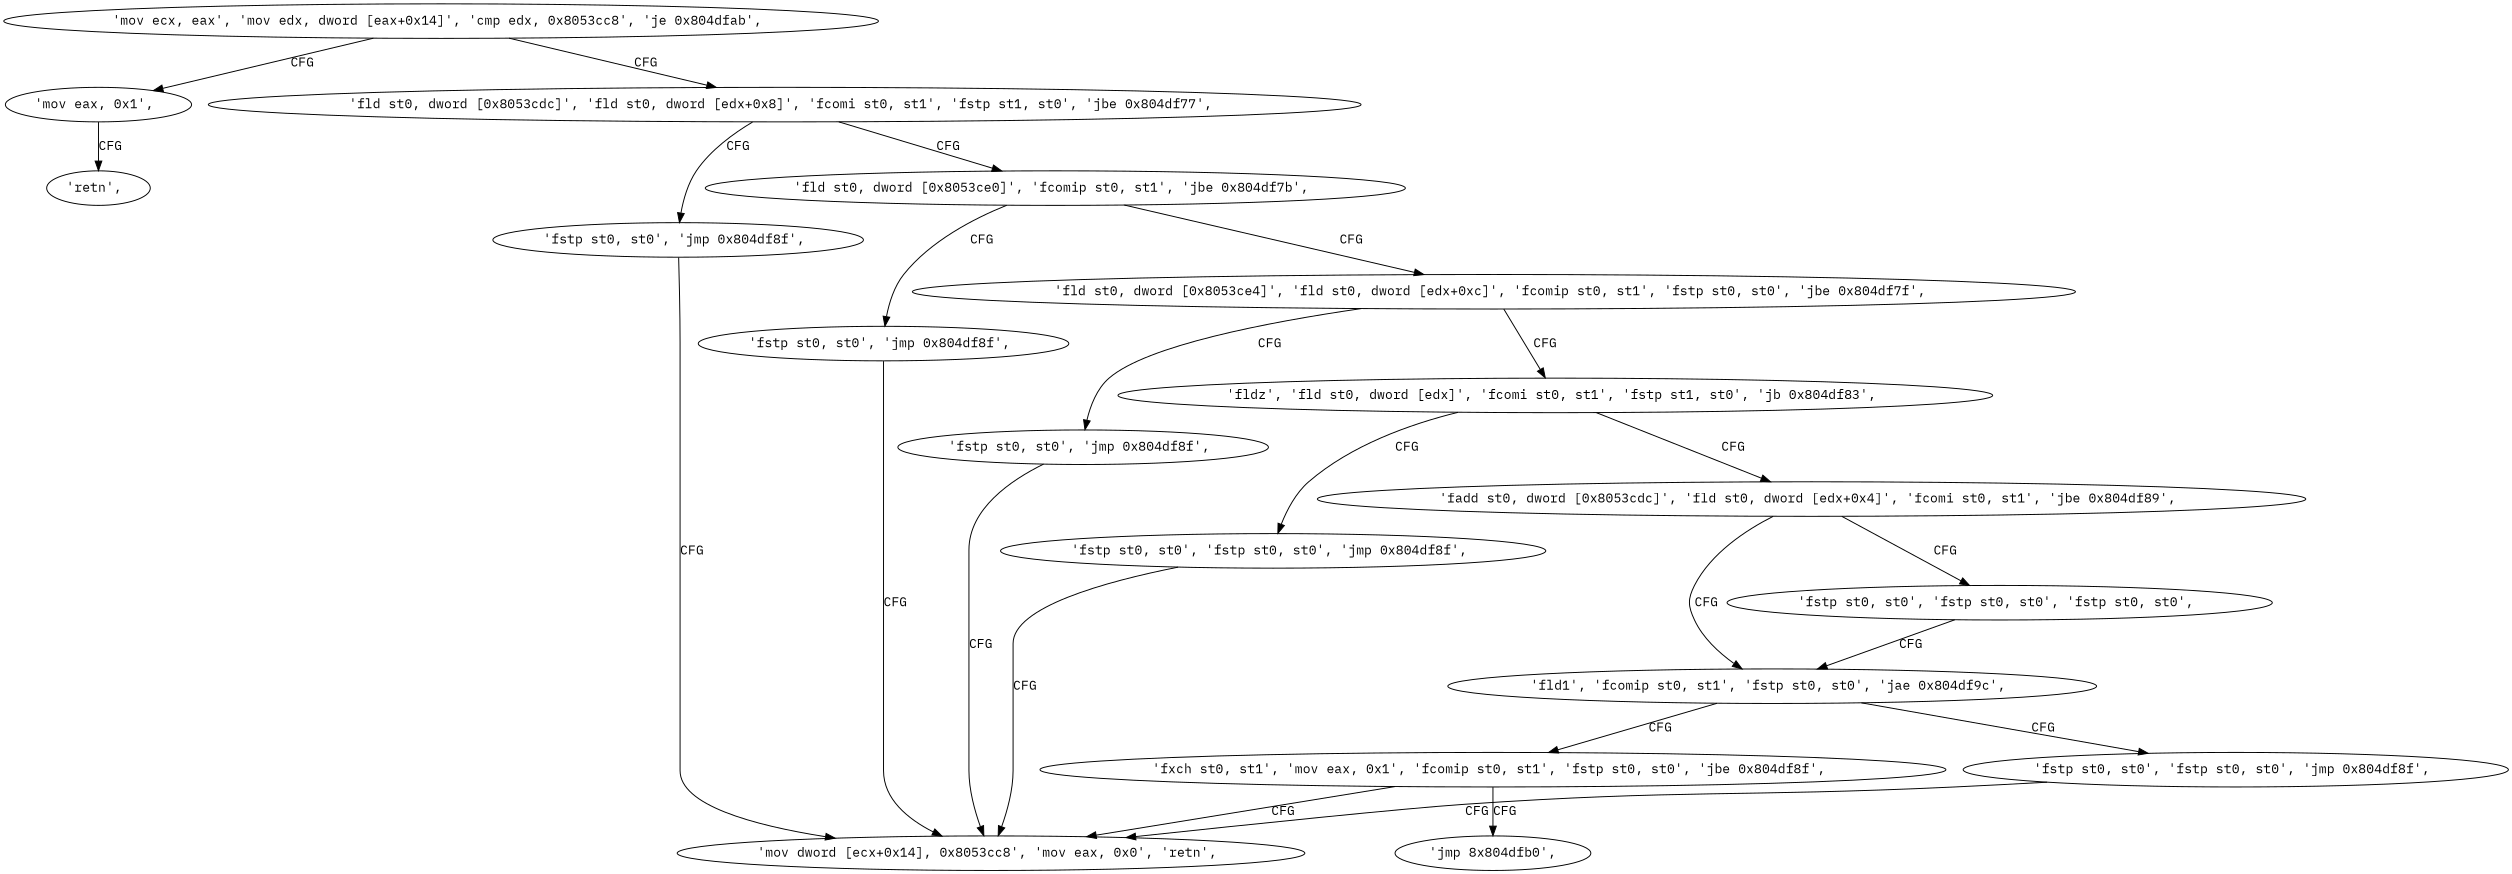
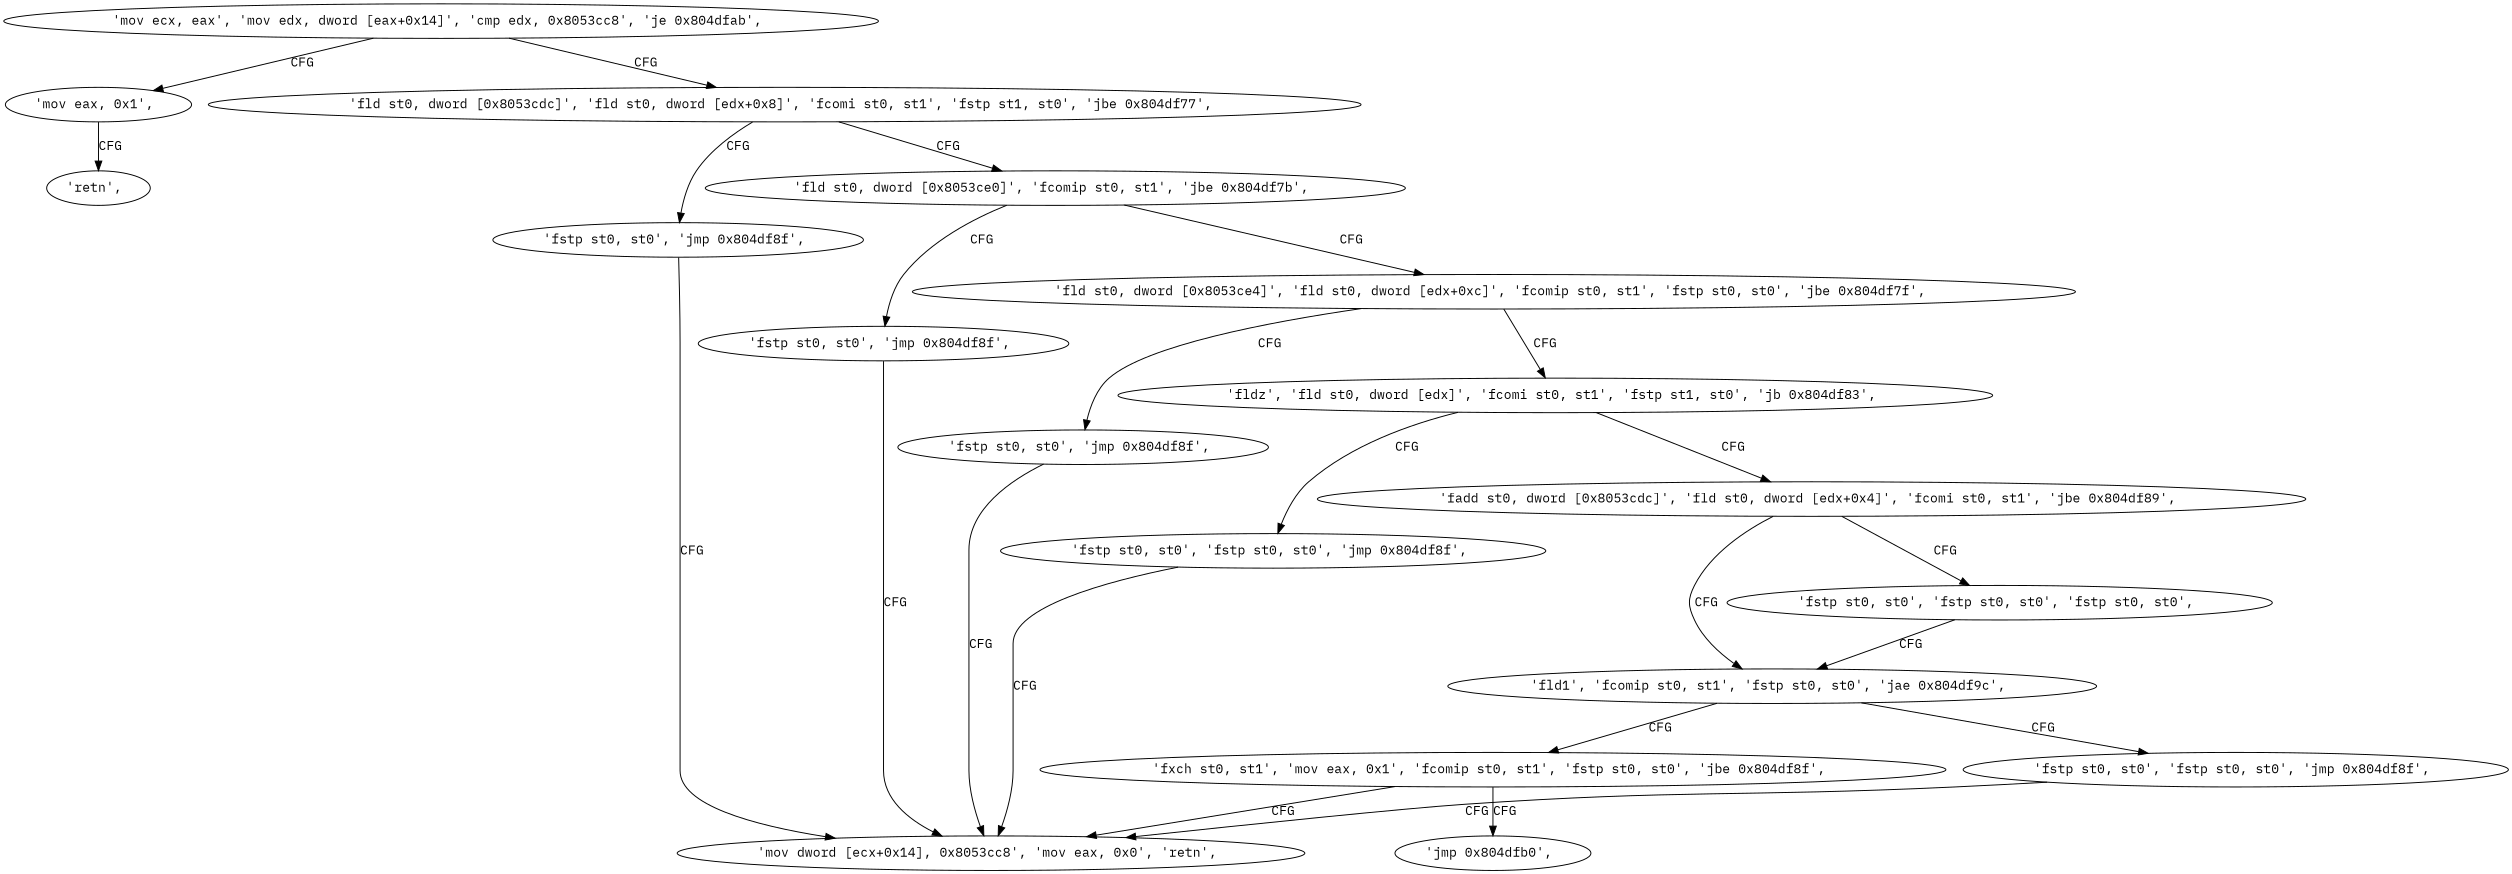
  digraph {
    fontname="IBM Plex Mono"
    node [fontname="IBM Plex Mono"]
    edge [fontname="IBM Plex Mono"]
    n1 [label="'mov ecx, eax', 'mov edx, dword [eax+0x14]', 'cmp edx, 0x8053cc8', 'je 0x804dfab', "]
    n2 [label="'mov eax, 0x1', "]
    n3 [label="'fld st0, dword [0x8053cdc]', 'fld st0, dword [edx+0x8]', 'fcomi st0, st1', 'fstp st1, st0', 'jbe 0x804df77', "]
    n4 [label="'retn', "]
    n5 [label="'fstp st0, st0', 'jmp 0x804df8f', "]
    n6 [label="'fld st0, dword [0x8053ce0]', 'fcomip st0, st1', 'jbe 0x804df7b', "]
    n7 [label="'mov dword [ecx+0x14], 0x8053cc8', 'mov eax, 0x0', 'retn', "]
    n8 [label="'fstp st0, st0', 'jmp 0x804df8f', "]
    n9 [label="'fld st0, dword [0x8053ce4]', 'fld st0, dword [edx+0xc]', 'fcomip st0, st1', 'fstp st0, st0', 'jbe 0x804df7f', "]
    n10 [label="'fstp st0, st0', 'jmp 0x804df8f', "]
    n11 [label="'fldz', 'fld st0, dword [edx]', 'fcomi st0, st1', 'fstp st1, st0', 'jb 0x804df83', "]
    n12 [label="'fstp st0, st0', 'fstp st0, st0', 'jmp 0x804df8f', "]
    n13 [label="'fadd st0, dword [0x8053cdc]', 'fld st0, dword [edx+0x4]', 'fcomi st0, st1', 'jbe 0x804df89', "]
    n14 [label="'fstp st0, st0', 'fstp st0, st0', 'fstp st0, st0', "]
    n15 [label="'fld1', 'fcomip st0, st1', 'fstp st0, st0', 'jae 0x804df9c', "]
    n16 [label="'fxch st0, st1', 'mov eax, 0x1', 'fcomip st0, st1', 'fstp st0, st0', 'jbe 0x804df8f', "]
    n17 [label="'fstp st0, st0', 'fstp st0, st0', 'jmp 0x804df8f', "]
-   n18 [label="'jmp 8x804dfb0',"]
+   n18 [label="'jmp 0x804dfb0', "]
    n1 -> n2 [label=CFG]
    n1 -> n3 [label=CFG]
    n2 -> n4 [label=CFG]
    n3 -> n5 [label=CFG]
    n3 -> n6 [label=CFG]
    n5 -> n7 [label=CFG]
    n6 -> n8 [label=CFG]
    n6 -> n9 [label=CFG]
    n8 -> n7 [label=CFG]
    n9 -> n10 [label=CFG]
    n9 -> n11 [label=CFG]
    n10 -> n7 [label=CFG]
    n11 -> n12 [label=CFG]
    n11 -> n13 [label=CFG]
    n12 -> n7 [label=CFG]
    n13 -> n14 [label=CFG]
    n13 -> n15 [label=CFG]
    n14 -> n15 [label=CFG]
    n15 -> n16 [label=CFG]
    n15 -> n17 [label=CFG]
    n16 -> n7 [label=CFG]
    n16 -> n18 [label=CFG]
    n17 -> n7 [label=CFG]
  }
